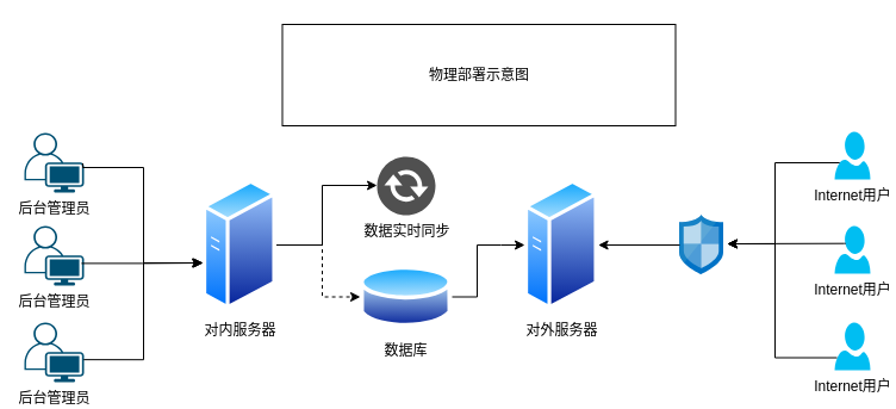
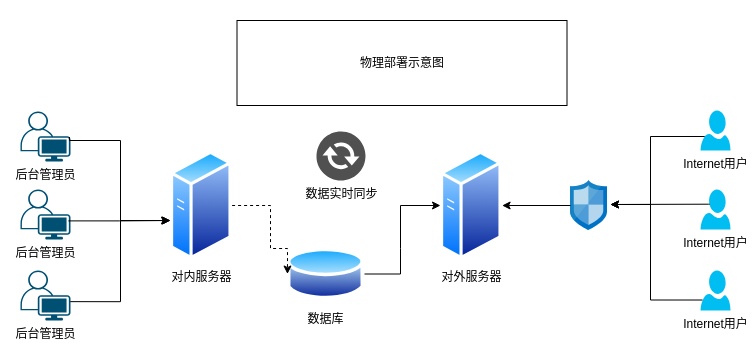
  <mxCell id="0" />
  <mxCell id="1" parent="0" />
  <mxCell id="2" value="对内服务器" style="aspect=fixed;perimeter=ellipsePerimeter;html=1;align=center;shadow=0;dashed=0;spacingTop=3;image;image=img/lib/active_directory/generic_server.svg;" vertex="1" parent="1"><mxGeometry x="170" y="150" width="61.6" height="110" as="geometry" /></mxCell>
  <mxCell id="3" value="对外服务器" style="aspect=fixed;perimeter=ellipsePerimeter;html=1;align=center;shadow=0;dashed=0;spacingTop=3;image;image=img/lib/active_directory/generic_server.svg;" vertex="1" parent="1"><mxGeometry x="440" y="150" width="61.6" height="110" as="geometry" /></mxCell>
  <mxCell id="4" value="" style="aspect=fixed;html=1;points=[];align=center;image;fontSize=12;image=img/lib/mscae/Network_Security_Groups_Classic.svg;" vertex="1" parent="1"><mxGeometry x="570" y="180" width="37" height="50" as="geometry" /></mxCell>
  <mxCell id="5" value="后台管理员" style="points=[[0.35,0,0],[0.98,0.51,0],[1,0.71,0],[0.67,1,0],[0,0.795,0],[0,0.65,0]];verticalLabelPosition=bottom;html=1;verticalAlign=top;aspect=fixed;align=center;pointerEvents=1;shape=mxgraph.cisco19.user;fillColor=#005073;strokeColor=none;" vertex="1" parent="1"><mxGeometry x="20" y="189" width="50" height="50" as="geometry" /></mxCell>
  <mxCell id="6" value="后台管理员" style="points=[[0.35,0,0],[0.98,0.51,0],[1,0.71,0],[0.67,1,0],[0,0.795,0],[0,0.65,0]];verticalLabelPosition=bottom;html=1;verticalAlign=top;aspect=fixed;align=center;pointerEvents=1;shape=mxgraph.cisco19.user;fillColor=#005073;strokeColor=none;" vertex="1" parent="1"><mxGeometry x="20" y="111" width="50" height="50" as="geometry" /></mxCell>
  <mxCell id="7" value="Internet用户" style="verticalLabelPosition=bottom;html=1;verticalAlign=top;align=center;strokeColor=none;fillColor=#00BEF2;shape=mxgraph.azure.user;" vertex="1" parent="1"><mxGeometry x="700" y="110" width="30" height="40" as="geometry" /></mxCell>
  <mxCell id="8" value="Internet用户" style="verticalLabelPosition=bottom;html=1;verticalAlign=top;align=center;strokeColor=none;fillColor=#00BEF2;shape=mxgraph.azure.user;" vertex="1" parent="1"><mxGeometry x="700" y="189" width="30" height="40" as="geometry" /></mxCell>
  <mxCell id="9" value="Internet用户" style="verticalLabelPosition=bottom;html=1;verticalAlign=top;align=center;strokeColor=none;fillColor=#00BEF2;shape=mxgraph.azure.user;" vertex="1" parent="1"><mxGeometry x="700" y="270" width="30" height="40" as="geometry" /></mxCell>
  <mxCell id="10" value="后台管理员" style="points=[[0.35,0,0],[0.98,0.51,0],[1,0.71,0],[0.67,1,0],[0,0.795,0],[0,0.65,0]];verticalLabelPosition=bottom;html=1;verticalAlign=top;aspect=fixed;align=center;pointerEvents=1;shape=mxgraph.cisco19.user;fillColor=#005073;strokeColor=none;" vertex="1" parent="1"><mxGeometry x="20" y="270" width="50" height="50" as="geometry" /></mxCell>
- <mxCell id="11" value="数据库" style="aspect=fixed;perimeter=ellipsePerimeter;html=1;align=center;shadow=0;dashed=0;spacingTop=3;image;image=img/lib/active_directory/database.svg;" vertex="1" parent="1"><mxGeometry x="301.98" y="220" width="77.03" height="57" as="geometry" /></mxCell>
+ <mxCell id="11" value="数据库" style="aspect=fixed;perimeter=ellipsePerimeter;html=1;align=center;shadow=0;dashed=0;spacingTop=3;image;image=img/lib/active_directory/database.svg;" vertex="1" parent="1"><mxGeometry x="286.98" y="245" width="77.03" height="57" as="geometry" /></mxCell>
  <mxCell id="12" value="数据实时同步" style="pointerEvents=1;shadow=0;dashed=0;html=1;strokeColor=none;fillColor=#505050;labelPosition=center;verticalLabelPosition=bottom;verticalAlign=top;outlineConnect=0;align=center;shape=mxgraph.office.communications.exchange_active_sync;" vertex="1" parent="1"><mxGeometry x="316" y="131" width="49" height="49" as="geometry" /></mxCell>
- <mxCell id="13" value="" style="edgeStyle=orthogonalEdgeStyle;rounded=0;orthogonalLoop=1;jettySize=auto;html=1;exitX=1;exitY=0.5;exitDx=0;exitDy=0;" edge="1" parent="1" source="2" target="12"><mxGeometry relative="1" as="geometry"><mxPoint x="415" y="-90" as="sourcePoint" /><mxPoint x="310" y="156" as="targetPoint" /><Array as="points"><mxPoint x="270" y="205" /><mxPoint x="270" y="155" /></Array></mxGeometry></mxCell>
  <mxCell id="14" value="" style="edgeStyle=orthogonalEdgeStyle;rounded=0;orthogonalLoop=1;jettySize=auto;html=1;exitX=1;exitY=0.5;exitDx=0;exitDy=0;entryX=0;entryY=0.5;entryDx=0;entryDy=0;dashed=1;" edge="1" parent="1" source="2" target="11"><mxGeometry relative="1" as="geometry"><mxPoint x="241.6" y="215" as="sourcePoint" /><mxPoint x="310" y="250" as="targetPoint" /><Array as="points"><mxPoint x="270" y="205" /><mxPoint x="270" y="248" /></Array></mxGeometry></mxCell>
  <mxCell id="15" value="" style="edgeStyle=orthogonalEdgeStyle;rounded=0;orthogonalLoop=1;jettySize=auto;html=1;exitX=1;exitY=0.5;exitDx=0;exitDy=0;" edge="1" parent="1" source="11"><mxGeometry relative="1" as="geometry"><mxPoint x="410" y="270" as="sourcePoint" /><mxPoint x="440" y="205" as="targetPoint" /><Array as="points"><mxPoint x="400" y="248" /><mxPoint x="400" y="205" /><mxPoint x="420" y="205" /></Array></mxGeometry></mxCell>
  <mxCell id="16" style="edgeStyle=orthogonalEdgeStyle;rounded=0;orthogonalLoop=1;jettySize=auto;html=1;exitX=0.98;exitY=0.51;exitDx=0;exitDy=0;exitPerimeter=0;" edge="1" parent="1" source="6"><mxGeometry relative="1" as="geometry"><Array as="points"><mxPoint x="69" y="140" /><mxPoint x="120" y="140" /><mxPoint x="120" y="220" /></Array><mxPoint x="110" y="140" as="sourcePoint" /><mxPoint x="170" y="220" as="targetPoint" /></mxGeometry></mxCell>
  <mxCell id="17" style="edgeStyle=orthogonalEdgeStyle;rounded=0;orthogonalLoop=1;jettySize=auto;html=1;exitX=0.994;exitY=0.623;exitDx=0;exitDy=0;exitPerimeter=0;" edge="1" parent="1" source="10"><mxGeometry relative="1" as="geometry"><Array as="points"><mxPoint x="120" y="301" /><mxPoint x="120" y="220" /></Array><mxPoint x="79" y="146.5" as="sourcePoint" /><mxPoint x="169" y="220" as="targetPoint" /></mxGeometry></mxCell>
  <mxCell id="18" value="" style="edgeStyle=orthogonalEdgeStyle;rounded=0;orthogonalLoop=1;jettySize=auto;html=1;exitX=0.959;exitY=0.608;exitDx=0;exitDy=0;exitPerimeter=0;" edge="1" parent="1"><mxGeometry relative="1" as="geometry"><mxPoint x="67.95" y="220.4" as="sourcePoint" /><mxPoint x="170" y="220" as="targetPoint" /><Array as="points"><mxPoint x="119" y="220" /><mxPoint x="150" y="220" /></Array></mxGeometry></mxCell>
  <mxCell id="19" value="" style="edgeStyle=orthogonalEdgeStyle;rounded=0;orthogonalLoop=1;jettySize=auto;html=1;entryX=1;entryY=0.5;entryDx=0;entryDy=0;" edge="1" parent="1" source="4" target="3"><mxGeometry relative="1" as="geometry"><mxPoint x="599.999" y="70" as="sourcePoint" /><mxPoint x="599.999" y="100" as="targetPoint" /></mxGeometry></mxCell>
  <mxCell id="20" value="" style="edgeStyle=orthogonalEdgeStyle;rounded=0;orthogonalLoop=1;jettySize=auto;html=1;exitX=0.31;exitY=0.368;exitDx=0;exitDy=0;exitPerimeter=0;" edge="1" parent="1" source="8"><mxGeometry relative="1" as="geometry"><mxPoint x="708" y="204" as="sourcePoint" /><mxPoint x="610" y="204" as="targetPoint" /><Array as="points"><mxPoint x="708" y="204" /></Array></mxGeometry></mxCell>
  <mxCell id="21" value="" style="edgeStyle=orthogonalEdgeStyle;rounded=0;orthogonalLoop=1;jettySize=auto;html=1;exitX=0.14;exitY=0.65;exitDx=0;exitDy=0;exitPerimeter=0;" edge="1" parent="1" source="7"><mxGeometry relative="1" as="geometry"><mxPoint x="668.4" y="204.41" as="sourcePoint" /><mxPoint x="610" y="204" as="targetPoint" /><Array as="points"><mxPoint x="650" y="136" /><mxPoint x="650" y="204" /></Array></mxGeometry></mxCell>
  <mxCell id="22" value="" style="edgeStyle=orthogonalEdgeStyle;rounded=0;orthogonalLoop=1;jettySize=auto;html=1;exitX=0.068;exitY=0.738;exitDx=0;exitDy=0;exitPerimeter=0;" edge="1" parent="1" source="9"><mxGeometry relative="1" as="geometry"><mxPoint x="694.2" y="300" as="sourcePoint" /><mxPoint x="610" y="204" as="targetPoint" /><Array as="points"><mxPoint x="650" y="300" /><mxPoint x="650" y="204" /></Array></mxGeometry></mxCell>
  <mxCell id="23" value="物理部署示意图" style="rounded=0;whiteSpace=wrap;html=1;" vertex="1" parent="1"><mxGeometry x="236.5" y="20" width="330" height="85" as="geometry" /></mxCell>
